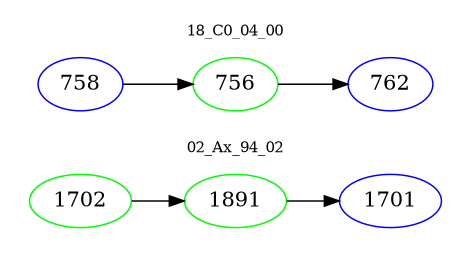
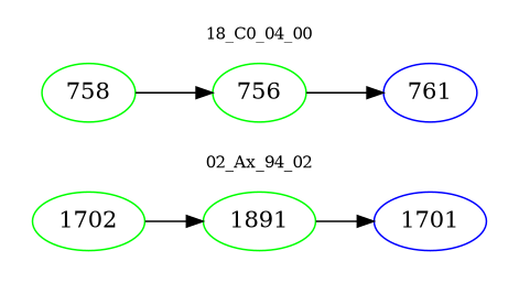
  digraph {
    rankdir=LR
    node [color=green]
    edge [color=black]
    n1 [label=1702]
    n2 [label=1891]
    n3 [color=blue label=1701]
-   n4 [color=blue label=758]
+   n4 [label=758]
    n5 [label=756]
-   n6 [color=blue label=762]
+   n6 [color=blue label=761]
    subgraph cluster_1 {
      color=white
      fontsize=10
      label="02_Ax_94_02"
      n1
      n2
      n3
    }
    subgraph cluster_2 {
      color=white
      fontsize=10
      label="18_C0_04_00"
      n4
      n5
      n6
    }
    n1 -> n2
    n2 -> n3
    n4 -> n5
    n5 -> n6
  }
